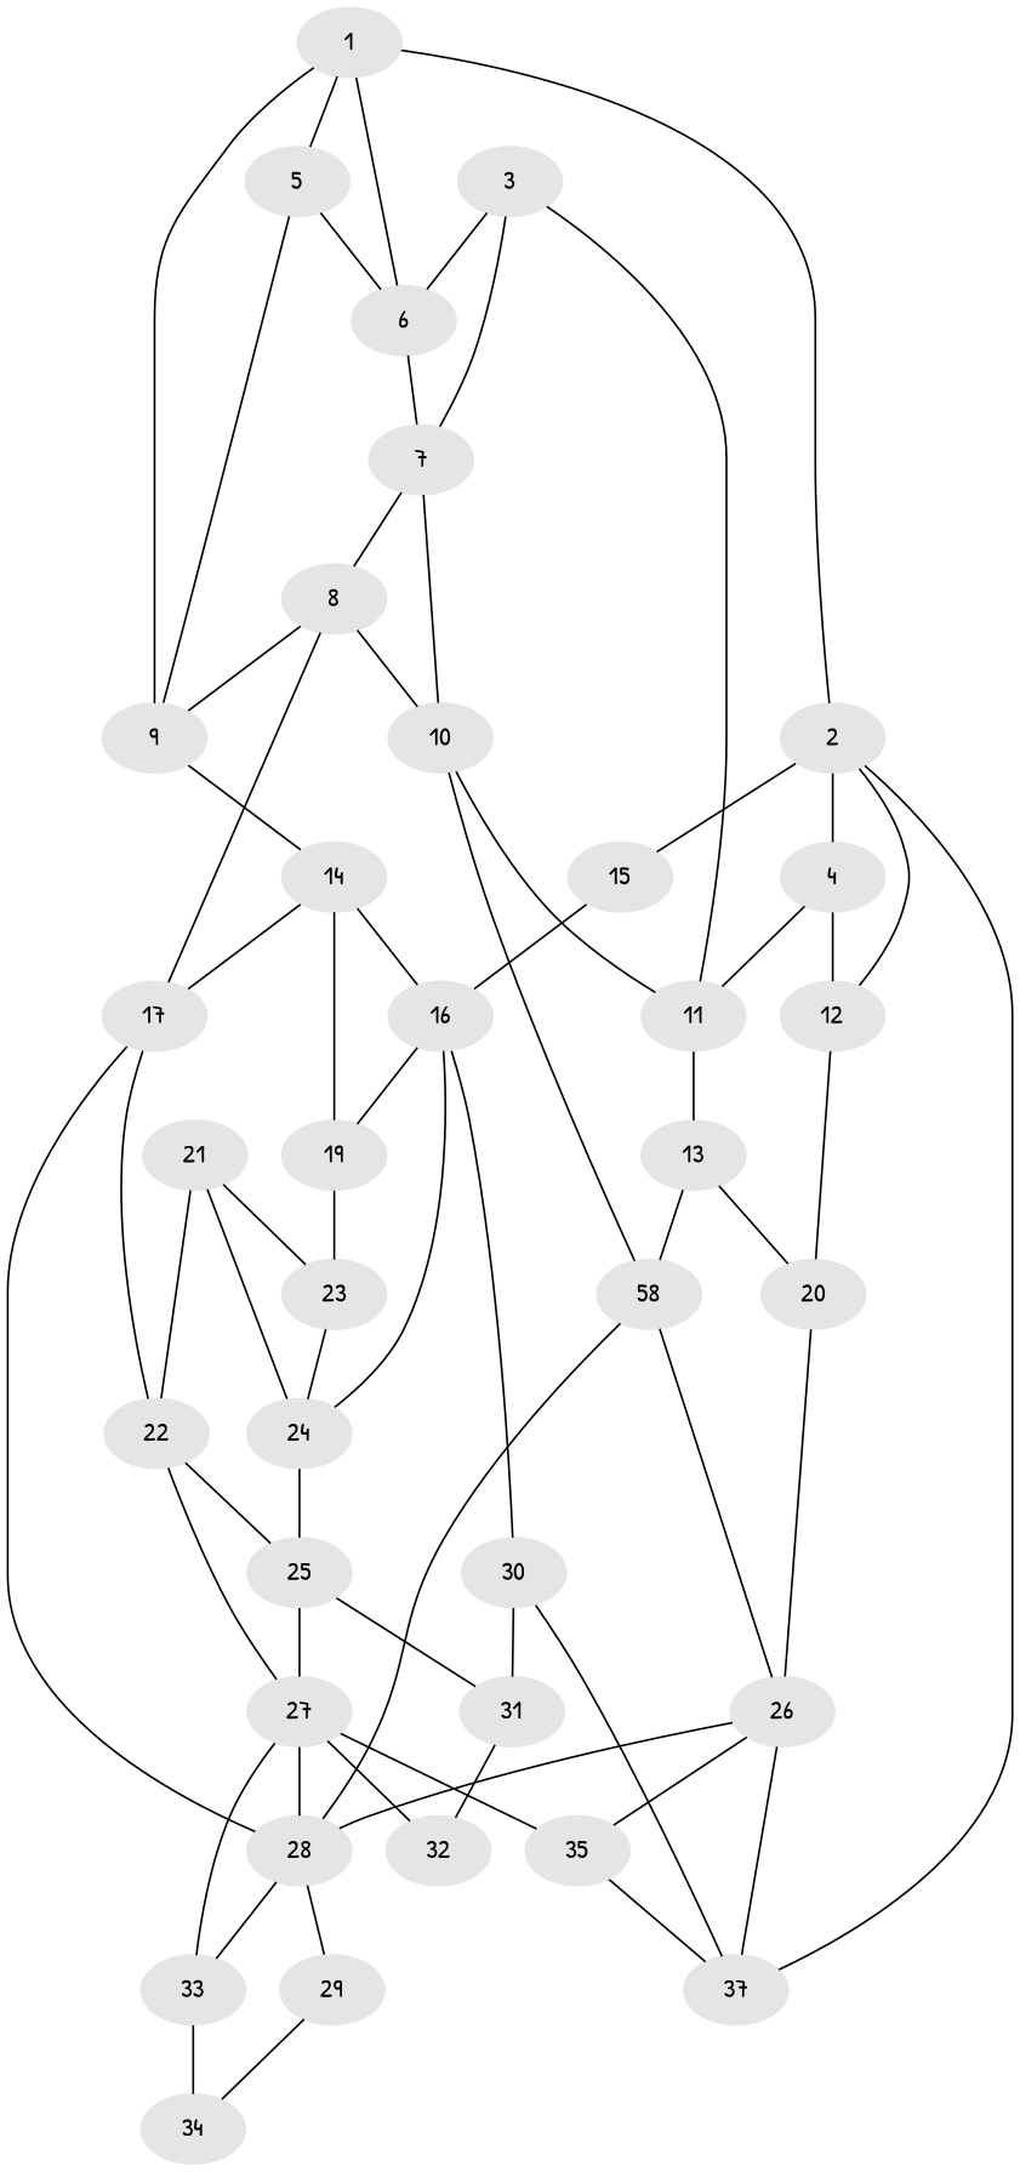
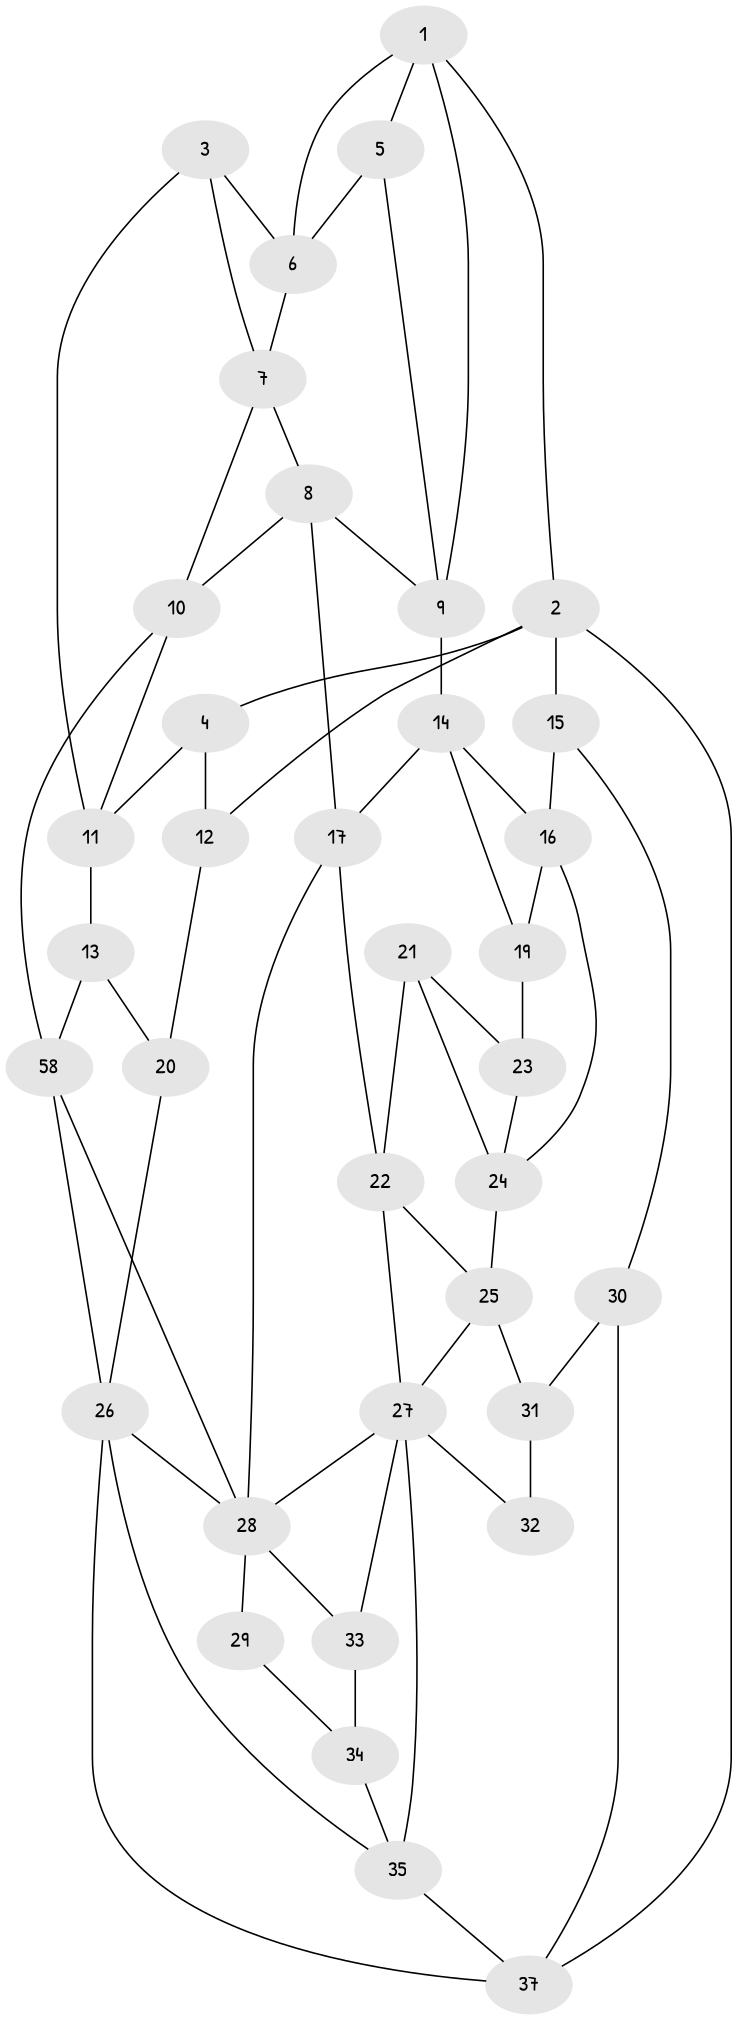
  graph {
    fontname="Patrick Hand"
    node [color=gray90 fontname="Patrick Hand" style=filled]
    edge [fontname="Patrick Hand" weight=1.0]
    1
    2
    5
    6
    9
    4
    12
    15
    37
    7
    14
    11
    20
    16
    30
    26
    28
    35
    3
    8
    10
    13
    17
    n24 [label=58]
    22
    19
    24
    23
    31
    25
    27
    29
    33
    21
    32
    34
    1 -- 2
    1 -- 5
    1 -- 6
    1 -- 9
    2 -- 4
    2 -- 12
    2 -- 15
    2 -- 37
    5 -- 6
    5 -- 9
    6 -- 7
    9 -- 14
    4 -- 12
    4 -- 11
    12 -- 20 [weight=2.0]
    15 -- 16
-   16 -- 30
+   15 -- 30
    7 -- 8
    7 -- 10
    14 -- 16
    14 -- 17
    14 -- 19
    11 -- 13
    20 -- 26
    16 -- 19
    16 -- 24
    30 -- 37
    30 -- 31
    26 -- 37
    26 -- 28
    26 -- 35
    28 -- 29
    28 -- 33
    35 -- 37
    3 -- 6
    3 -- 7
    3 -- 11
    8 -- 9
    8 -- 10
    8 -- 17
    10 -- 11
    10 -- n24
    13 -- 20
    13 -- n24
    17 -- 28
    17 -- 22
    n24 -- 26
    n24 -- 28
    22 -- 25
    22 -- 27
    19 -- 23 [weight=2.0]
    24 -- 25
    23 -- 24
    31 -- 32
    25 -- 31
    25 -- 27
    27 -- 28
    27 -- 35
    27 -- 33
    27 -- 32
    29 -- 34
    33 -- 34 [weight=2.0]
    21 -- 22
    21 -- 24
    21 -- 23
+   34 -- 35
  }
